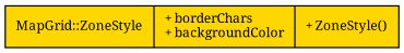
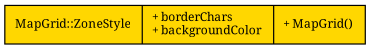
  digraph {
    rankdir=LR
    fontname="Noto Serif"
-   n1 [color=black fillcolor=gold fontcolor=black fontname="Noto Serif" fontsize=10 height=0.2 label="{MapGrid::ZoneStyle\n|+ borderChars\l+ backgroundColor\l|+ ZoneStyle()\l}" shape=record style=filled width=0.4]
+   n1 [color=black fillcolor=gold fontcolor=black fontname="Noto Serif" fontsize=10 height=0.2 label="{MapGrid::ZoneStyle\n|+ borderChars\l+ backgroundColor\l|+ MapGrid()\l}" shape=record style=filled width=0.4]
  }
